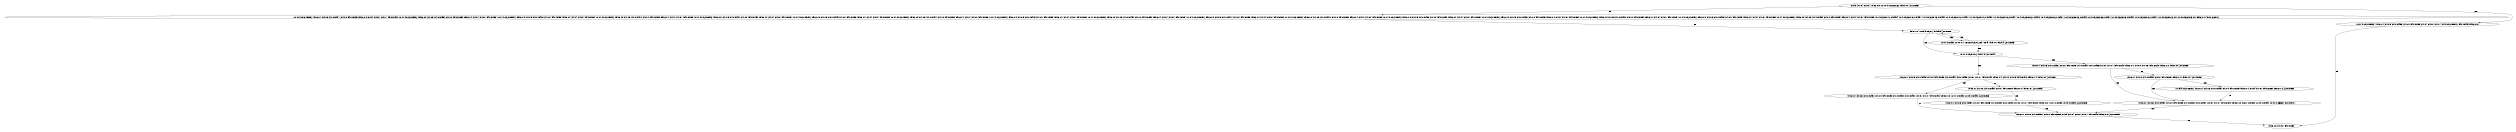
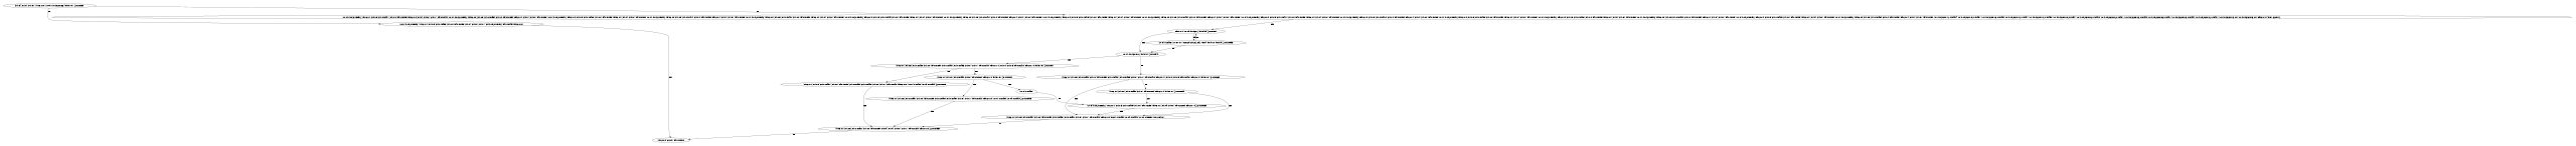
  digraph {
    fontname="Patrick Hand"
    node [fontname="Patrick Hand"]
    edge [fontname="Patrick Hand"]
    n1 [label="'push edi', 'push esi', 'push ebx', 'sub esp, 0x40', 'mov ebx, dword [esp+0x50]', 'test ebx, ebx', 'je 0x8049b5c', "]
    n2 [label="'mov esi, dword [0x8054de4]', 'sub esp, 0x4', 'push 0x5', 'push 0x804fd11', 'push 0x0', 'call 0x8048dc0', 'add esp, 0xc', 'push esi', 'push eax', 'push 0x1', 'call 0x8048f40', 'mov esi, dword [0x8054d84]', 'add esp, 0xc', 'push 0x5', 'push 0x804f5e8', 'push 0x0', 'call 0x8048dc0', 'add esp, 0x8', 'push esi', 'push eax', 'call 0x8048ec0', 'mov esi, dword [0x8054d84]', 'add esp, 0xc', 'push 0x5', 'push 0x804f630', 'push 0x0', 'call 0x8048dc0', 'add esp, 0x8', 'push esi', 'push eax', 'call 0x8048ec0', 'mov esi, dword [0x8054d84]', 'add esp, 0xc', 'push 0x5', 'push 0x804f668', 'push 0x0', 'call 0x8048dc0', 'add esp, 0x8', 'push esi', 'push eax', 'call 0x8048ec0', 'mov esi, dword [0x8054d84]', 'add esp, 0xc', 'push 0x5', 'push 0x804f6b4', 'push 0x0', 'call 0x8048dc0', 'add esp, 0x8', 'push esi', 'push eax', 'call 0x8048ec0', 'mov esi, dword [0x8054d84]', 'add esp, 0xc', 'push 0x5', 'push 0x804f6fc', 'push 0x0', 'call 0x8048dc0', 'add esp, 0x8', 'push esi', 'push eax', 'call 0x8048ec0', 'mov esi, dword [0x8054d84]', 'add esp, 0xc', 'push 0x5', 'push 0x804f744', 'push 0x0', 'call 0x8048dc0', 'add esp, 0x8', 'push esi', 'push eax', 'call 0x8048ec0', 'mov esi, dword [0x8054d84]', 'add esp, 0xc', 'push 0x5', 'push 0x804f78c', 'push 0x0', 'call 0x8048dc0', 'add esp, 0x8', 'push esi', 'push eax', 'call 0x8048ec0', 'mov esi, dword [0x8054d84]', 'add esp, 0xc', 'push 0x5', 'push 0x804f7d8', 'push 0x0', 'call 0x8048dc0', 'add esp, 0x8', 'push esi', 'push eax', 'call 0x8048ec0', 'mov esi, dword [0x8054d84]', 'add esp, 0xc', 'push 0x5', 'push 0x804f814', 'push 0x0', 'call 0x8048dc0', 'add esp, 0x8', 'push esi', 'push eax', 'call 0x8048ec0', 'mov esi, dword [0x8054d84]', 'add esp, 0xc', 'push 0x5', 'push 0x804f860', 'push 0x0', 'call 0x8048dc0', 'add esp, 0x8', 'push esi', 'push eax', 'call 0x8048ec0', 'mov esi, dword [0x8054d84]', 'add esp, 0xc', 'push 0x5', 'push 0x804f8ac', 'push 0x0', 'call 0x8048dc0', 'add esp, 0x8', 'push esi', 'push eax', 'call 0x8048ec0', 'mov esi, dword [0x8054d84]', 'add esp, 0xc', 'push 0x5', 'push 0x804f9a0', 'push 0x0', 'call 0x8048dc0', 'add esp, 0x8', 'push esi', 'push eax', 'call 0x8048ec0', 'mov esi, dword [0x8054d84]', 'add esp, 0xc', 'push 0x5', 'push 0x804fa80', 'push 0x0', 'call 0x8048dc0', 'add esp, 0x8', 'push esi', 'push eax', 'call 0x8048ec0', 'mov esi, dword [0x8054d84]', 'add esp, 0xc', 'push 0x5', 'push 0x804fab0', 'push 0x0', 'call 0x8048dc0', 'add esp, 0x8', 'push esi', 'push eax', 'call 0x8048ec0', 'mov esi, dword [0x8054d84]', 'add esp, 0xc', 'push 0x5', 'push 0x804faec', 'push 0x0', 'call 0x8048dc0', 'add esp, 0x8', 'push esi', 'push eax', 'call 0x8048ec0', 'mov dword [esp+0x18], 0x804fd2f', 'mov dword [esp+0x1c], 0x804fd31', 'mov dword [esp+0x20], 0x804fda9', 'mov dword [esp+0x24], 0x804fd41', 'mov dword [esp+0x28], 0x804fd57', 'mov dword [esp+0x2c], 0x804fd61', 'mov dword [esp+0x30], 0x804fd70', 'mov dword [esp+0x34], 0x804fd61', 'mov dword [esp+0x38], 0x804fd7a', 'mov dword [esp+0x3c], 0x804fd61', 'mov dword [esp+0x40], 0x804fd84', 'mov dword [esp+0x44], 0x804fd61', 'mov dword [esp+0x48], 0x0', 'mov dword [esp+0x4c], 0x0', 'add esp, 0x10', 'lea eax, [esp+0x8]', "]
    n3 [label="'mov esi, dword [0x8054de4]', 'sub esp, 0x4', 'push 0x5', 'push 0x804f5c0', 'push 0x0', 'call 0x8048dc0', 'push esi', 'push eax', 'push 0x1', 'push dword [0x8054d68]', 'call 0x8048fd0', 'add esp, 0x20', "]
    n4 [label="'add eax, 0x8', 'mov edi, dword [eax]', 'test edi, edi', 'je 0x8049e04', "]
    n5 [label="'sub esp, 0xc', 'push ebx', 'call 0x8048eb0', "]
    n6 [label="'mov esi, dword [eax+0x4]', 'test esi, esi', 'je 0x8049f1b', "]
    n7 [label="'mov esi, 0x804fd0a', 'mov ecx, 0x7', 'rep cmpsb byte [esi], [edi]', 'seta dl', 'sbb dl, 0x0', 'test dl, dl', 'jne 0x8049de5', "]
    n8 [label="'sub esp, 0x4', 'push 0x5', 'push 0x804fd8e', 'push 0x0', 'call 0x8048dc0', 'push 0x804fbb4', 'push 0x804fda5', 'push eax', 'push 0x1', 'call 0x8048f40', 'add esp, 0x18', 'push 0x0', 'push 0x5', 'call 0x8048f60', 'add esp, 0x10', 'test eax, eax', 'je 0x8049ee6', "]
    n9 [label="'sub esp, 0x4', 'push 0x5', 'push 0x804fd8e', 'push 0x0', 'call 0x8048dc0', 'push 0x804fbb4', 'push 0x804fda5', 'push eax', 'push 0x1', 'call 0x8048f40', 'add esp, 0x18', 'push 0x0', 'push 0x5', 'call 0x8048f60', 'add esp, 0x10', 'test eax, eax', 'je 0x8049e5c', "]
    n10 [label="'sub esp, 0x4', 'push 0x5', 'push 0x804fdb7', 'push 0x0', 'call 0x8048dc0', 'push 0x804fd0a', 'push 0x804fbb4', 'push eax', 'push 0x1', 'call 0x8048f40', 'add esp, 0x20', 'mov esi, 0x804fd0a', 'mov edi, 0x804fd4b', 'jmp 0x8049e95', "]
    n11 [label="'sub esp, 0x4', 'push 0x3', 'push 0x804fdb3', 'push eax', 'call 0x8049000', 'add esp, 0x10', 'test eax, eax', 'jne 0x8049eb8', "]
    n12 [label="'sub esp, 0x4', 'push 0x5', 'push 0x804fdb7', 'push 0x0', 'call 0x8048dc0', 'push 0x804fd0a', 'push 0x804fbb4', 'push eax', 'push 0x1', 'call 0x8048f40', 'add esp, 0x20', 'cmp esi, 0x804fd0a', 'mov edi, 0x804fd4b', 'mov eax, 0x8050507', 'cmovne edi, eax', "]
    n13 [label="'sub esp, 0x4', 'push 0x3', 'push 0x804fdb3', 'push eax', 'call 0x8049000', 'add esp, 0x10', 'test eax, eax', 'jne 0x8049ebd', "]
    n14 [label="'sub esp, 0x4', 'push 0x5', 'push 0x804fc24', 'push 0x0', 'call 0x8048dc0', 'push edi', 'push esi', 'push eax', 'push 0x1', 'call 0x8048f40', 'add esp, 0x20', 'jmp 0x8049b53', "]
+   n15 [label="'mov esi, 0x804fd0a', "]
    n16 [label="'sub esp, 0x4', 'push 0x5', 'push 0x804fdb7', 'push 0x0', 'call 0x8048dc0', 'push 0x804fd0a', 'push 0x804fbb4', 'push eax', 'push 0x1', 'call 0x8048f40', 'add esp, 0x20', 'mov esi, 0x804fd0a', 'mov edi, 0x804fd4b', 'jmp 0x8049e95', "]
    n17 [label="'mov edi, dword [0x8054d84]', 'sub esp, 0x4', 'push 0x5', 'push 0x804fbdc', 'push 0x0', 'call 0x8048dc0', 'add esp, 0x8', 'push edi', 'push eax', 'call 0x8048ec0', 'add esp, 0x10', 'jmp 0x8049e5c', "]
    n1 -> n2 [label=CFG]
    n1 -> n3 [label=CFG]
    n2 -> n4 [label=CFG]
    n3 -> n5 [label=CFG]
    n4 -> n6 [label=CFG]
    n4 -> n7 [label=CFG]
    n6 -> n8 [label=CFG]
    n6 -> n9 [label=CFG]
    n7 -> n4 [label=CFG]
    n7 -> n6 [label=CFG]
    n8 -> n10 [label=CFG]
    n8 -> n11 [label=CFG]
    n9 -> n12 [label=CFG]
    n9 -> n13 [label=CFG]
    n10 -> n14 [label=CFG]
+   n11 -> n15 [label=CFG]
    n11 -> n16 [label=CFG]
    n12 -> n14 [label=CFG]
    n13 -> n12 [label=CFG]
    n13 -> n17 [label=CFG]
    n14 -> n5 [label=CFG]
+   n15 -> n17 [label=CFG]
    n16 -> n14 [label=CFG]
    n17 -> n12 [label=CFG]
  }
